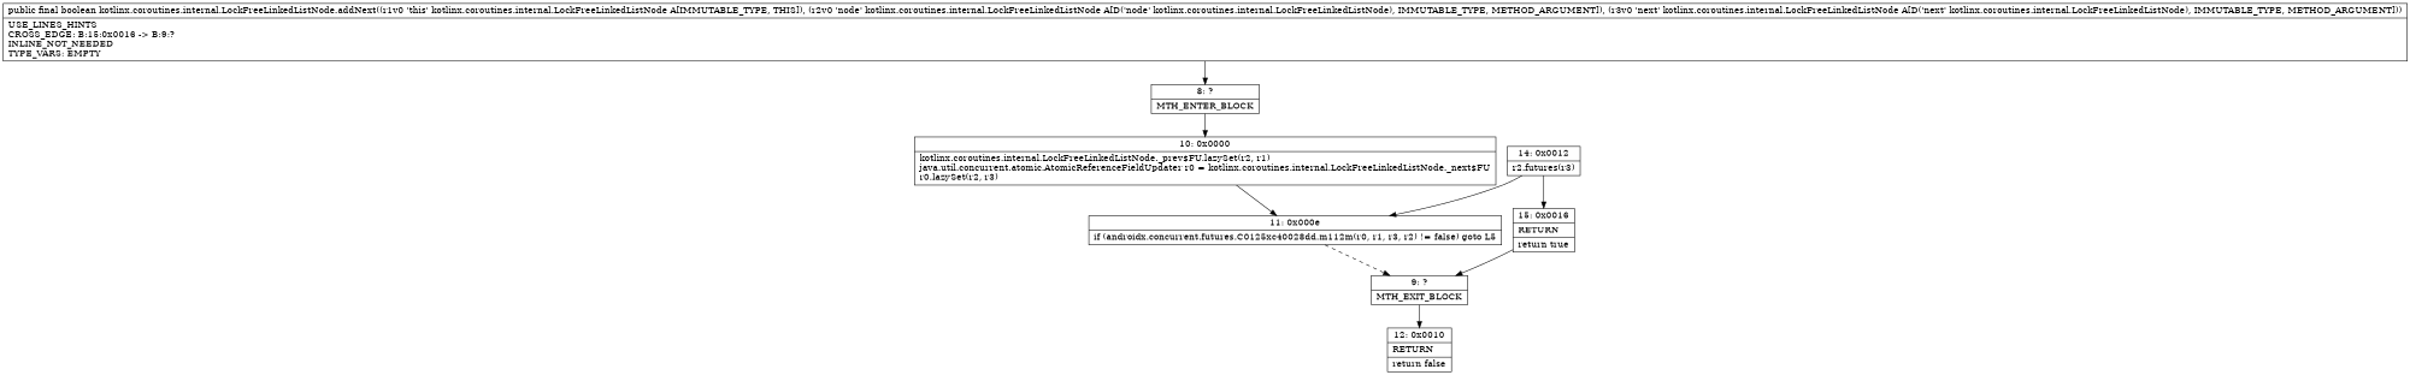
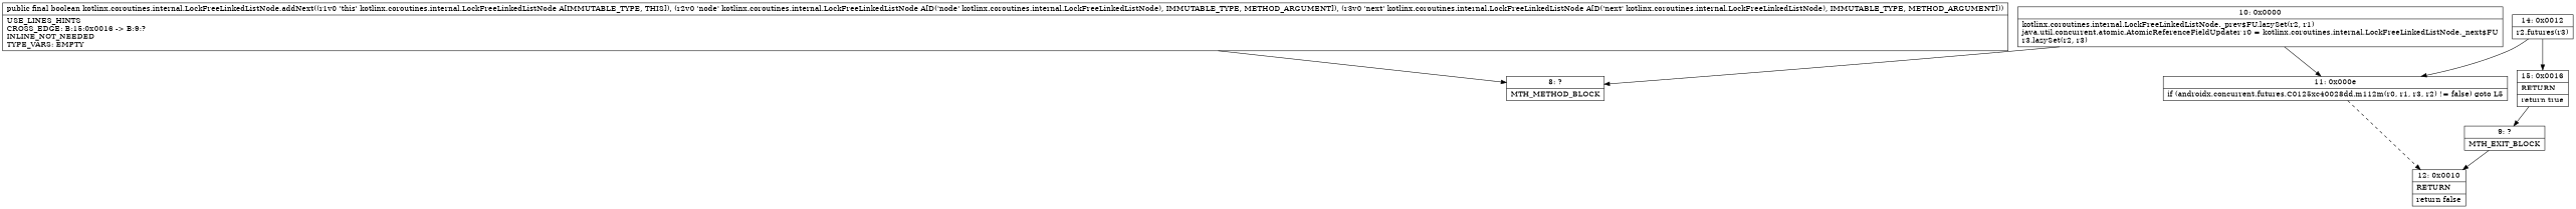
  digraph {
    node [shape=record]
-   n1 [label="{8\:\ ?|MTH_ENTER_BLOCK\l}"]
-   n2 [label="{10\:\ 0x0000|kotlinx.coroutines.internal.LockFreeLinkedListNode._prev$FU.lazySet(r2, r1)\ljava.util.concurrent.atomic.AtomicReferenceFieldUpdater r0 = kotlinx.coroutines.internal.LockFreeLinkedListNode._next$FU\lr0.lazySet(r2, r3)\l}"]
+   n1 [label="{8\:\ ?|MTH_METHOD_BLOCK\l}"]
+   n2 [label="{10\:\ 0x0000|kotlinx.coroutines.internal.LockFreeLinkedListNode._prev$FU.lazySet(r2, r1)\ljava.util.concurrent.atomic.AtomicReferenceFieldUpdater r0 = kotlinx.coroutines.internal.LockFreeLinkedListNode._next$FU\lr3.lazySet(r2, r3)\l}"]
    n3 [label="{11\:\ 0x000e|if (androidx.concurrent.futures.C0125xc40028dd.m112m(r0, r1, r3, r2) != false) goto L5\l}"]
    n4 [label="{12\:\ 0x0010|RETURN\l|return false\l}"]
    n5 [label="{14\:\ 0x0012|r2.futures(r3)\l}"]
    n6 [label="{15\:\ 0x0016|RETURN\l|return true\l}"]
    n7 [label="{9\:\ ?|MTH_EXIT_BLOCK\l}"]
    n8 [label="{public final boolean kotlinx.coroutines.internal.LockFreeLinkedListNode.addNext((r1v0 'this' kotlinx.coroutines.internal.LockFreeLinkedListNode A[IMMUTABLE_TYPE, THIS]), (r2v0 'node' kotlinx.coroutines.internal.LockFreeLinkedListNode A[D('node' kotlinx.coroutines.internal.LockFreeLinkedListNode), IMMUTABLE_TYPE, METHOD_ARGUMENT]), (r3v0 'next' kotlinx.coroutines.internal.LockFreeLinkedListNode A[D('next' kotlinx.coroutines.internal.LockFreeLinkedListNode), IMMUTABLE_TYPE, METHOD_ARGUMENT]))  | USE_LINES_HINTS\lCROSS_EDGE: B:15:0x0016 \-\> B:9:?\lINLINE_NOT_NEEDED\lTYPE_VARS: EMPTY\l}"]
-   n1 -> n2
+   n2 -> n1
    n2 -> n3
-   n3 -> n7 [style=dashed]
+   n3 -> n4 [style=dashed]
    n5 -> n3
    n5 -> n6
    n6 -> n7
    n7 -> n4
    n8 -> n1
  }
